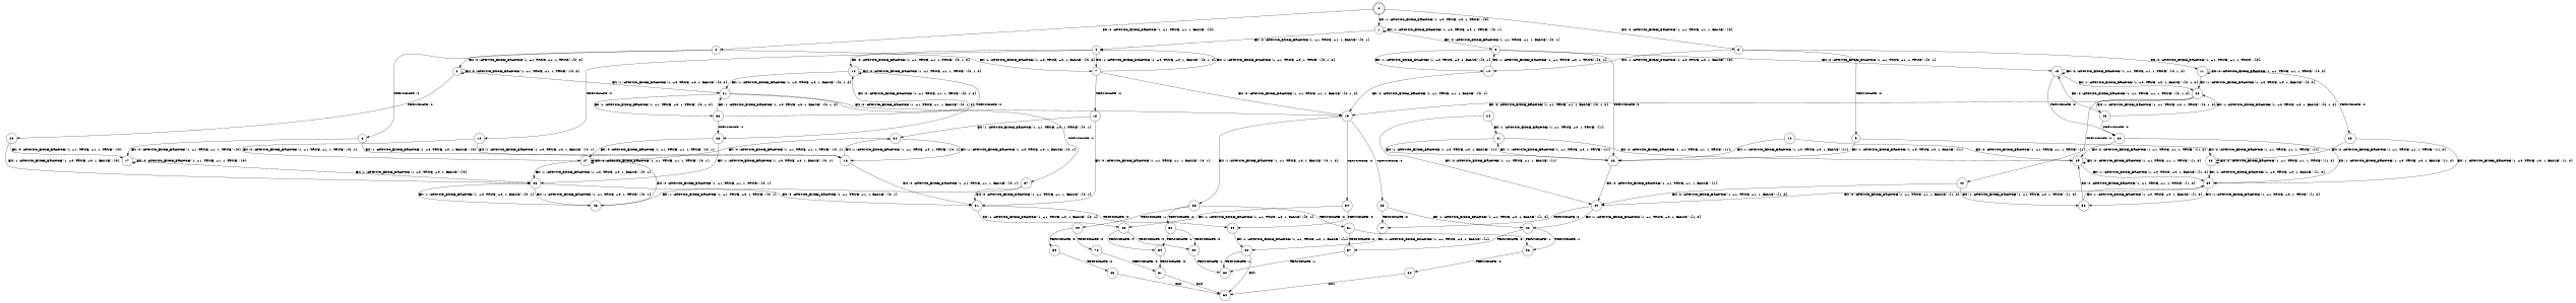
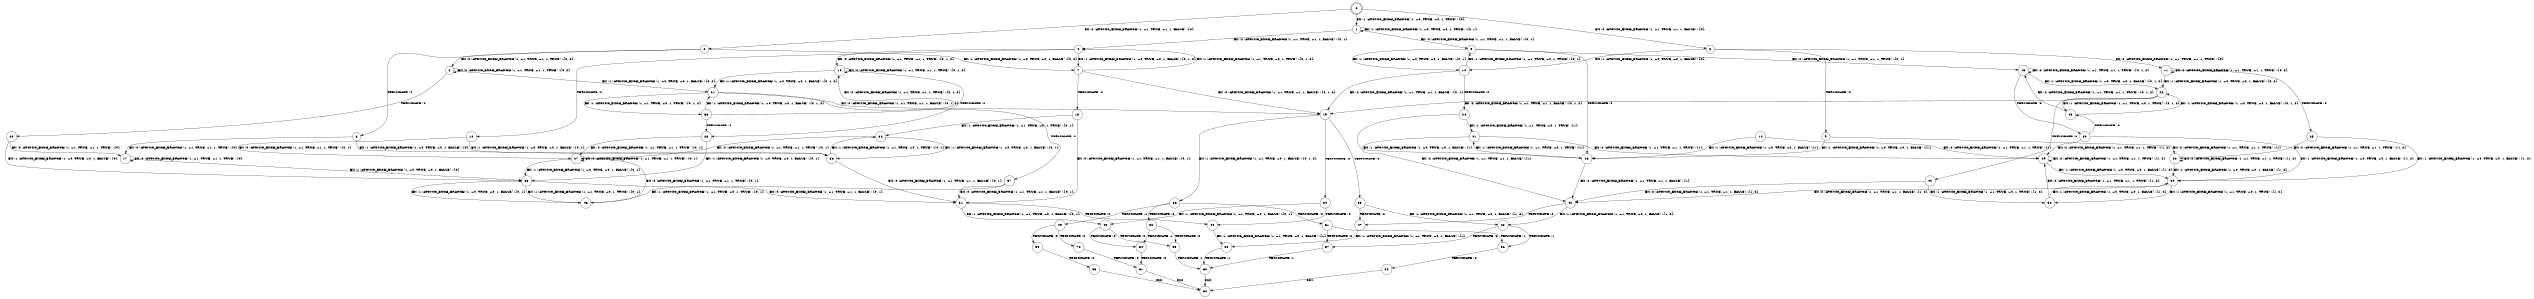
  digraph {
    node [shape=circle]
    0 [peripheries=2]
    1
    2
    3
    4
    5
    6
    7
    8
    9
    10
    11
    12
    13
    15
    23
-   16
+   16 [label=66]
    17
    18
    19
    20
    21
    22
    24
    25
    26
    27
    28
    14
    29
    30
    31
    32
    33
    34
    35
    36
    37
    38
    39
    40
    41
    42
    43
    44
    45
    46
    47
    48
    49
    50
    51
    52
    53
    54
    55
    56
    57
    n59 [label=78]
    59
    60
    61
    62
    63
    64
    0 -> 1 [label="EX !1 !ATOMIC_EXCH_BRANCH (1, +0, TRUE, +0, 1, TRUE) !{0}"]
    0 -> 2 [label="EX !2 !ATOMIC_EXCH_BRANCH (1, +1, TRUE, +1, 1, FALSE) !{0}"]
    0 -> 3 [label="EX !0 !ATOMIC_EXCH_BRANCH (1, +1, TRUE, +1, 1, FALSE) !{0}"]
    1 -> 1 [label="EX !1 !ATOMIC_EXCH_BRANCH (1, +0, TRUE, +0, 1, TRUE) !{0, 1}"]
    1 -> 4 [label="EX !2 !ATOMIC_EXCH_BRANCH (1, +1, TRUE, +1, 1, FALSE) !{0, 1}"]
    1 -> 5 [label="EX !0 !ATOMIC_EXCH_BRANCH (1, +1, TRUE, +1, 1, FALSE) !{0, 1}"]
    2 -> 6 [label="TERMINATE !2"]
    2 -> 7 [label="EX !1 !ATOMIC_EXCH_BRANCH (1, +0, TRUE, +0, 1, FALSE) !{0, 2}"]
    2 -> 8 [label="EX !0 !ATOMIC_EXCH_BRANCH (1, +1, TRUE, +1, 1, TRUE) !{0, 2}"]
    3 -> 9 [label="TERMINATE !0"]
    3 -> 10 [label="EX !1 !ATOMIC_EXCH_BRANCH (1, +0, TRUE, +0, 1, FALSE) !{0}"]
    3 -> 11 [label="EX !2 !ATOMIC_EXCH_BRANCH (1, +1, TRUE, +1, 1, TRUE) !{0}"]
    4 -> 7 [label="EX !1 !ATOMIC_EXCH_BRANCH (1, +0, TRUE, +0, 1, FALSE) !{0, 1, 2}"]
    4 -> 12 [label="TERMINATE !2"]
    4 -> 13 [label="EX !0 !ATOMIC_EXCH_BRANCH (1, +1, TRUE, +1, 1, TRUE) !{0, 1, 2}"]
    5 -> 10 [label="EX !1 !ATOMIC_EXCH_BRANCH (1, +0, TRUE, +0, 1, FALSE) !{0, 1}"]
    5 -> 15 [label="EX !2 !ATOMIC_EXCH_BRANCH (1, +1, TRUE, +1, 1, TRUE) !{0, 1}"]
    5 -> 23 [label="TERMINATE !0"]
    6 -> 16 [label="EX !1 !ATOMIC_EXCH_BRANCH (1, +0, TRUE, +0, 1, FALSE) !{0}"]
    6 -> 17 [label="EX !0 !ATOMIC_EXCH_BRANCH (1, +1, TRUE, +1, 1, TRUE) !{0}"]
    7 -> 4 [label="EX !1 !ATOMIC_EXCH_BRANCH (1, +1, TRUE, +0, 1, TRUE) !{0, 1, 2}"]
    7 -> 18 [label="TERMINATE !2"]
    7 -> 19 [label="EX !0 !ATOMIC_EXCH_BRANCH (1, +1, TRUE, +1, 1, FALSE) !{0, 1, 2}"]
    8 -> 8 [label="EX !0 !ATOMIC_EXCH_BRANCH (1, +1, TRUE, +1, 1, TRUE) !{0, 2}"]
    8 -> 20 [label="TERMINATE !2"]
    8 -> 21 [label="EX !1 !ATOMIC_EXCH_BRANCH (1, +0, TRUE, +0, 1, FALSE) !{0, 2}"]
    9 -> 23 [label="EX !1 !ATOMIC_EXCH_BRANCH (1, +0, TRUE, +0, 1, FALSE) !{1}"]
    9 -> 22 [label="EX !2 !ATOMIC_EXCH_BRANCH (1, +1, TRUE, +1, 1, TRUE) !{1}"]
    10 -> 5 [label="EX !1 !ATOMIC_EXCH_BRANCH (1, +1, TRUE, +0, 1, TRUE) !{0, 1}"]
    10 -> 19 [label="EX !2 !ATOMIC_EXCH_BRANCH (1, +1, TRUE, +1, 1, FALSE) !{0, 1}"]
+   10 -> 24 [label="TERMINATE !0"]
    11 -> 11 [label="EX !2 !ATOMIC_EXCH_BRANCH (1, +1, TRUE, +1, 1, TRUE) !{0, 2}"]
    11 -> 25 [label="TERMINATE !0"]
    11 -> 26 [label="EX !1 !ATOMIC_EXCH_BRANCH (1, +0, TRUE, +0, 1, FALSE) !{0, 2}"]
    12 -> 16 [label="EX !1 !ATOMIC_EXCH_BRANCH (1, +0, TRUE, +0, 1, FALSE) !{0, 1}"]
    12 -> 27 [label="EX !0 !ATOMIC_EXCH_BRANCH (1, +1, TRUE, +1, 1, TRUE) !{0, 1}"]
    13 -> 13 [label="EX !0 !ATOMIC_EXCH_BRANCH (1, +1, TRUE, +1, 1, TRUE) !{0, 1, 2}"]
    13 -> 21 [label="EX !1 !ATOMIC_EXCH_BRANCH (1, +0, TRUE, +0, 1, FALSE) !{0, 1, 2}"]
    13 -> 28 [label="TERMINATE !2"]
    15 -> 15 [label="EX !2 !ATOMIC_EXCH_BRANCH (1, +1, TRUE, +1, 1, TRUE) !{0, 1, 2}"]
    15 -> 26 [label="EX !1 !ATOMIC_EXCH_BRANCH (1, +0, TRUE, +0, 1, FALSE) !{0, 1, 2}"]
    15 -> 30 [label="TERMINATE !0"]
    23 -> 40 [label="EX !2 !ATOMIC_EXCH_BRANCH (1, +1, TRUE, +1, 1, FALSE) !{1}"]
    23 -> 41 [label="EX !1 !ATOMIC_EXCH_BRANCH (1, +1, TRUE, +0, 1, TRUE) !{1}"]
    16 -> 31 [label="EX !0 !ATOMIC_EXCH_BRANCH (1, +1, TRUE, +1, 1, FALSE) !{0, 1}"]
    16 -> 32 [label="EX !1 !ATOMIC_EXCH_BRANCH (1, +1, TRUE, +0, 1, TRUE) !{0, 1}"]
    17 -> 17 [label="EX !0 !ATOMIC_EXCH_BRANCH (1, +1, TRUE, +1, 1, TRUE) !{0}"]
    17 -> 33 [label="EX !1 !ATOMIC_EXCH_BRANCH (1, +0, TRUE, +0, 1, FALSE) !{0}"]
    18 -> 31 [label="EX !0 !ATOMIC_EXCH_BRANCH (1, +1, TRUE, +1, 1, FALSE) !{0, 1}"]
    18 -> 32 [label="EX !1 !ATOMIC_EXCH_BRANCH (1, +1, TRUE, +0, 1, TRUE) !{0, 1}"]
    19 -> 34 [label="TERMINATE !2"]
    19 -> 35 [label="TERMINATE !0"]
    19 -> 36 [label="EX !1 !ATOMIC_EXCH_BRANCH (1, +1, TRUE, +0, 1, FALSE) !{0, 1, 2}"]
    20 -> 17 [label="EX !0 !ATOMIC_EXCH_BRANCH (1, +1, TRUE, +1, 1, TRUE) !{0}"]
    20 -> 33 [label="EX !1 !ATOMIC_EXCH_BRANCH (1, +0, TRUE, +0, 1, FALSE) !{0}"]
    21 -> 19 [label="EX !0 !ATOMIC_EXCH_BRANCH (1, +1, TRUE, +1, 1, FALSE) !{0, 1, 2}"]
    21 -> 37 [label="TERMINATE !2"]
    21 -> 38 [label="EX !1 !ATOMIC_EXCH_BRANCH (1, +1, TRUE, +0, 1, TRUE) !{0, 1, 2}"]
    22 -> 22 [label="EX !2 !ATOMIC_EXCH_BRANCH (1, +1, TRUE, +1, 1, TRUE) !{1, 2}"]
    22 -> 39 [label="EX !1 !ATOMIC_EXCH_BRANCH (1, +0, TRUE, +0, 1, FALSE) !{1, 2}"]
    24 -> 40 [label="EX !2 !ATOMIC_EXCH_BRANCH (1, +1, TRUE, +1, 1, FALSE) !{1}"]
    24 -> 41 [label="EX !1 !ATOMIC_EXCH_BRANCH (1, +1, TRUE, +0, 1, TRUE) !{1}"]
    25 -> 22 [label="EX !2 !ATOMIC_EXCH_BRANCH (1, +1, TRUE, +1, 1, TRUE) !{1, 2}"]
    25 -> 39 [label="EX !1 !ATOMIC_EXCH_BRANCH (1, +0, TRUE, +0, 1, FALSE) !{1, 2}"]
    26 -> 19 [label="EX !2 !ATOMIC_EXCH_BRANCH (1, +1, TRUE, +1, 1, FALSE) !{0, 1, 2}"]
    26 -> 42 [label="TERMINATE !0"]
    26 -> 43 [label="EX !1 !ATOMIC_EXCH_BRANCH (1, +1, TRUE, +0, 1, TRUE) !{0, 1, 2}"]
    27 -> 27 [label="EX !0 !ATOMIC_EXCH_BRANCH (1, +1, TRUE, +1, 1, TRUE) !{0, 1}"]
    27 -> 33 [label="EX !1 !ATOMIC_EXCH_BRANCH (1, +0, TRUE, +0, 1, FALSE) !{0, 1}"]
    28 -> 27 [label="EX !0 !ATOMIC_EXCH_BRANCH (1, +1, TRUE, +1, 1, TRUE) !{0, 1}"]
    28 -> 33 [label="EX !1 !ATOMIC_EXCH_BRANCH (1, +0, TRUE, +0, 1, FALSE) !{0, 1}"]
    14 -> 23 [label="EX !1 !ATOMIC_EXCH_BRANCH (1, +0, TRUE, +0, 1, FALSE) !{1}"]
    14 -> 29 [label="EX !2 !ATOMIC_EXCH_BRANCH (1, +1, TRUE, +1, 1, TRUE) !{1}"]
    29 -> 29 [label="EX !2 !ATOMIC_EXCH_BRANCH (1, +1, TRUE, +1, 1, TRUE) !{1, 2}"]
    29 -> 39 [label="EX !1 !ATOMIC_EXCH_BRANCH (1, +0, TRUE, +0, 1, FALSE) !{1, 2}"]
    30 -> 29 [label="EX !2 !ATOMIC_EXCH_BRANCH (1, +1, TRUE, +1, 1, TRUE) !{1, 2}"]
    30 -> 39 [label="EX !1 !ATOMIC_EXCH_BRANCH (1, +0, TRUE, +0, 1, FALSE) !{1, 2}"]
    31 -> 44 [label="TERMINATE !0"]
    31 -> 45 [label="EX !1 !ATOMIC_EXCH_BRANCH (1, +1, TRUE, +0, 1, FALSE) !{0, 1}"]
    32 -> 16 [label="EX !1 !ATOMIC_EXCH_BRANCH (1, +0, TRUE, +0, 1, FALSE) !{0, 1}"]
    32 -> 27 [label="EX !0 !ATOMIC_EXCH_BRANCH (1, +1, TRUE, +1, 1, TRUE) !{0, 1}"]
    33 -> 31 [label="EX !0 !ATOMIC_EXCH_BRANCH (1, +1, TRUE, +1, 1, FALSE) !{0, 1}"]
    33 -> 46 [label="EX !1 !ATOMIC_EXCH_BRANCH (1, +1, TRUE, +0, 1, TRUE) !{0, 1}"]
    34 -> 44 [label="TERMINATE !0"]
    34 -> 45 [label="EX !1 !ATOMIC_EXCH_BRANCH (1, +1, TRUE, +0, 1, FALSE) !{0, 1}"]
    35 -> 47 [label="TERMINATE !2"]
    35 -> 48 [label="EX !1 !ATOMIC_EXCH_BRANCH (1, +1, TRUE, +0, 1, FALSE) !{1, 2}"]
    36 -> 49 [label="TERMINATE !1"]
    36 -> 50 [label="TERMINATE !2"]
    36 -> 51 [label="TERMINATE !0"]
    37 -> 31 [label="EX !0 !ATOMIC_EXCH_BRANCH (1, +1, TRUE, +1, 1, FALSE) !{0, 1}"]
    37 -> 46 [label="EX !1 !ATOMIC_EXCH_BRANCH (1, +1, TRUE, +0, 1, TRUE) !{0, 1}"]
    38 -> 13 [label="EX !0 !ATOMIC_EXCH_BRANCH (1, +1, TRUE, +1, 1, TRUE) !{0, 1, 2}"]
    38 -> 21 [label="EX !1 !ATOMIC_EXCH_BRANCH (1, +0, TRUE, +0, 1, FALSE) !{0, 1, 2}"]
    38 -> 28 [label="TERMINATE !2"]
    39 -> 40 [label="EX !2 !ATOMIC_EXCH_BRANCH (1, +1, TRUE, +1, 1, FALSE) !{1, 2}"]
    39 -> 52 [label="EX !1 !ATOMIC_EXCH_BRANCH (1, +1, TRUE, +0, 1, TRUE) !{1, 2}"]
    40 -> 47 [label="TERMINATE !2"]
    40 -> 48 [label="EX !1 !ATOMIC_EXCH_BRANCH (1, +1, TRUE, +0, 1, FALSE) !{1, 2}"]
    41 -> 23 [label="EX !1 !ATOMIC_EXCH_BRANCH (1, +0, TRUE, +0, 1, FALSE) !{1}"]
    41 -> 29 [label="EX !2 !ATOMIC_EXCH_BRANCH (1, +1, TRUE, +1, 1, TRUE) !{1}"]
    42 -> 40 [label="EX !2 !ATOMIC_EXCH_BRANCH (1, +1, TRUE, +1, 1, FALSE) !{1, 2}"]
    42 -> 52 [label="EX !1 !ATOMIC_EXCH_BRANCH (1, +1, TRUE, +0, 1, TRUE) !{1, 2}"]
    43 -> 15 [label="EX !2 !ATOMIC_EXCH_BRANCH (1, +1, TRUE, +1, 1, TRUE) !{0, 1, 2}"]
    43 -> 26 [label="EX !1 !ATOMIC_EXCH_BRANCH (1, +0, TRUE, +0, 1, FALSE) !{0, 1, 2}"]
-   43 -> 30 [label="TERMINATE !0"]
+   30 -> 43 [label="TERMINATE !0"]
    44 -> 53 [label="EX !1 !ATOMIC_EXCH_BRANCH (1, +1, TRUE, +0, 1, FALSE) !{1}"]
    45 -> 54 [label="TERMINATE !9"]
    45 -> 55 [label="TERMINATE !0"]
    46 -> 27 [label="EX !0 !ATOMIC_EXCH_BRANCH (1, +1, TRUE, +1, 1, TRUE) !{0, 1}"]
    46 -> 33 [label="EX !1 !ATOMIC_EXCH_BRANCH (1, +0, TRUE, +0, 1, FALSE) !{0, 1}"]
    47 -> 53 [label="EX !1 !ATOMIC_EXCH_BRANCH (1, +1, TRUE, +0, 1, FALSE) !{1}"]
    48 -> 56 [label="TERMINATE !1"]
    48 -> 57 [label="TERMINATE !2"]
    49 -> n59 [label="TERMINATE !2"]
    49 -> 59 [label="TERMINATE !0"]
    50 -> 54 [label="TERMINATE !1"]
    50 -> 55 [label="TERMINATE !0"]
    51 -> 56 [label="TERMINATE !1"]
    51 -> 57 [label="TERMINATE !2"]
    52 -> 29 [label="EX !2 !ATOMIC_EXCH_BRANCH (1, +1, TRUE, +1, 1, TRUE) !{1, 2}"]
    52 -> 39 [label="EX !1 !ATOMIC_EXCH_BRANCH (1, +0, TRUE, +0, 1, FALSE) !{1, 2}"]
    53 -> 60 [label="TERMINATE !1"]
    54 -> 61 [label="TERMINATE !0"]
    55 -> 60 [label="TERMINATE !1"]
    56 -> 62 [label="TERMINATE !2"]
    57 -> 60 [label="TERMINATE !1"]
    n59 -> 61 [label="TERMINATE !0"]
    59 -> 63 [label="TERMINATE !2"]
-   53 -> 64 [label=exit]
+   60 -> 64 [label=exit]
    61 -> 64 [label=exit]
    62 -> 64 [label=exit]
    63 -> 64 [label=exit]
  }
